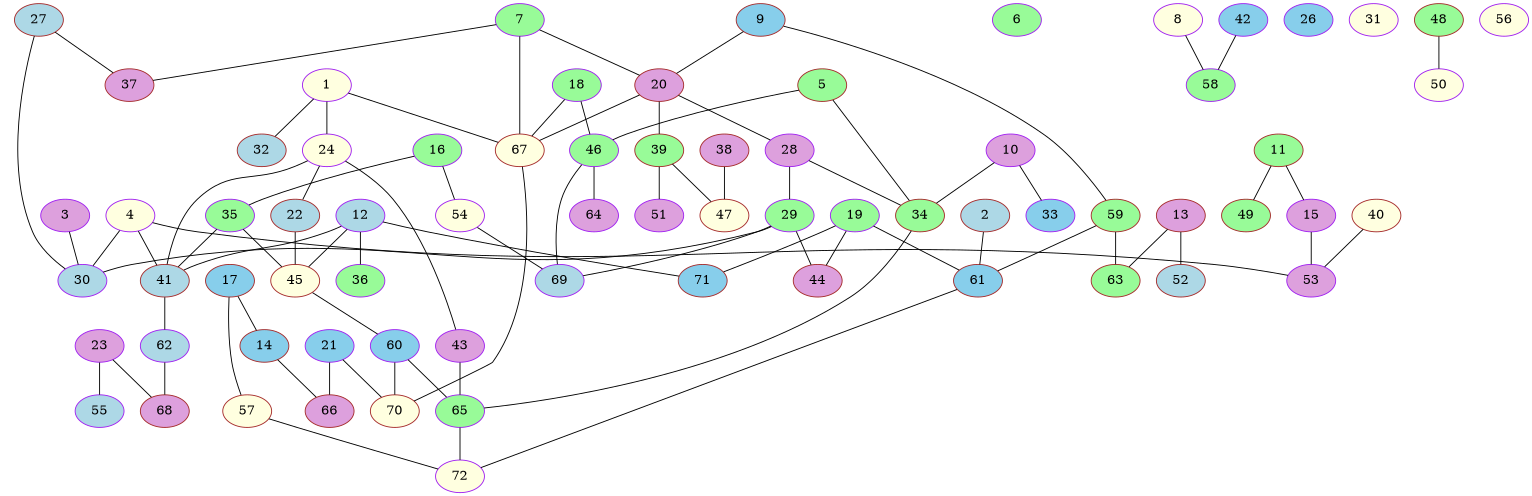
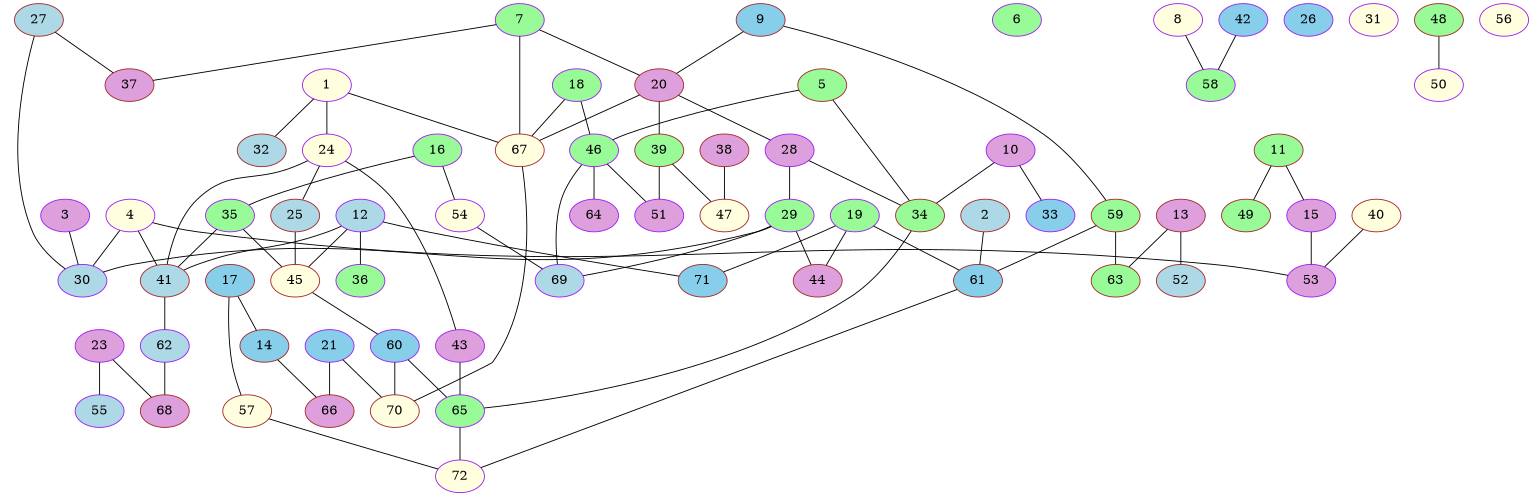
  graph {
    node [color=purple fillcolor=palegreen style=filled]
    1 [fillcolor=lightyellow]
    24 [fillcolor=lightyellow]
    32 [color=brown fillcolor=lightblue]
    67 [color=brown fillcolor=lightyellow]
    41 [color=brown fillcolor=lightblue]
-   25 [color=brown fillcolor=lightblue label=22]
+   25 [color=brown fillcolor=lightblue]
    43 [fillcolor=plum]
    70 [color=brown fillcolor=lightyellow]
    2 [color=brown fillcolor=lightblue]
    61 [color=brown fillcolor=skyblue]
    72 [fillcolor=lightyellow]
    3 [fillcolor=plum]
    30 [fillcolor=lightblue]
    4 [fillcolor=lightyellow]
    53 [fillcolor=plum]
    62 [fillcolor=lightblue]
    5 [color=brown]
    34 [color=brown]
    46
    65
    69 [fillcolor=lightblue]
    51 [fillcolor=plum]
    64 [fillcolor=plum]
    6
    7
    20 [color=brown fillcolor=plum]
    37 [color=brown fillcolor=plum]
    28 [fillcolor=plum]
    39 [color=brown]
    8 [fillcolor=lightyellow]
    58
    9 [color=brown fillcolor=skyblue]
    59 [color=brown]
    63 [color=brown]
    10 [fillcolor=plum]
    33 [fillcolor=skyblue]
    14 [color=brown fillcolor=skyblue]
    66 [color=brown fillcolor=plum]
    11 [color=brown]
    15 [fillcolor=plum]
    49 [color=brown]
    12 [fillcolor=lightblue]
    36
    45 [color=brown fillcolor=lightyellow]
    71 [color=brown fillcolor=skyblue]
    60 [fillcolor=skyblue]
    13 [color=brown fillcolor=plum]
    52 [color=brown fillcolor=lightblue]
    16
    35
    54 [fillcolor=lightyellow]
    17 [color=brown fillcolor=skyblue]
    57 [color=brown fillcolor=lightyellow]
    18
    19
    44 [color=brown fillcolor=plum]
    29
    47 [color=brown fillcolor=lightyellow]
    21 [fillcolor=skyblue]
    23 [fillcolor=plum]
    55 [fillcolor=lightblue]
    68 [color=brown fillcolor=plum]
    26 [fillcolor=skyblue]
    27 [color=brown fillcolor=lightblue]
    31 [fillcolor=lightyellow]
    38 [color=brown fillcolor=plum]
    40 [color=brown fillcolor=lightyellow]
    42 [fillcolor=skyblue]
    48 [color=brown]
    50 [fillcolor=lightyellow]
    56 [fillcolor=lightyellow]
    1 -- 24
    1 -- 32
    1 -- 67
    24 -- 41
    24 -- 25
    24 -- 43
    67 -- 70
    41 -- 62
    25 -- 45
    43 -- 65
    2 -- 61
    61 -- 72
    3 -- 30
    4 -- 41
    4 -- 30
    4 -- 53
    62 -- 68
    5 -- 34
    5 -- 46
    34 -- 65
    46 -- 69
+   46 -- 51
    46 -- 64
    65 -- 72
    7 -- 67
    7 -- 20
    7 -- 37
    20 -- 67
    20 -- 28
    20 -- 39
    28 -- 34
    28 -- 29
    39 -- 51
    39 -- 47
    8 -- 58
    9 -- 20
    9 -- 59
    59 -- 61
    59 -- 63
    10 -- 34
    10 -- 33
    14 -- 66
    11 -- 15
    11 -- 49
    15 -- 53
    12 -- 41
    12 -- 36
    12 -- 45
    12 -- 71
    45 -- 60
    60 -- 70
    60 -- 65
    13 -- 63
    13 -- 52
    16 -- 35
    16 -- 54
    35 -- 41
    35 -- 45
    54 -- 69
    17 -- 14
    17 -- 57
    57 -- 72
    18 -- 67
    18 -- 46
    19 -- 61
    19 -- 71
    19 -- 44
    29 -- 30
    29 -- 69
    29 -- 44
    21 -- 70
    21 -- 66
    23 -- 55
    23 -- 68
    27 -- 30
    27 -- 37
    38 -- 47
    40 -- 53
    42 -- 58
    48 -- 50
  }
